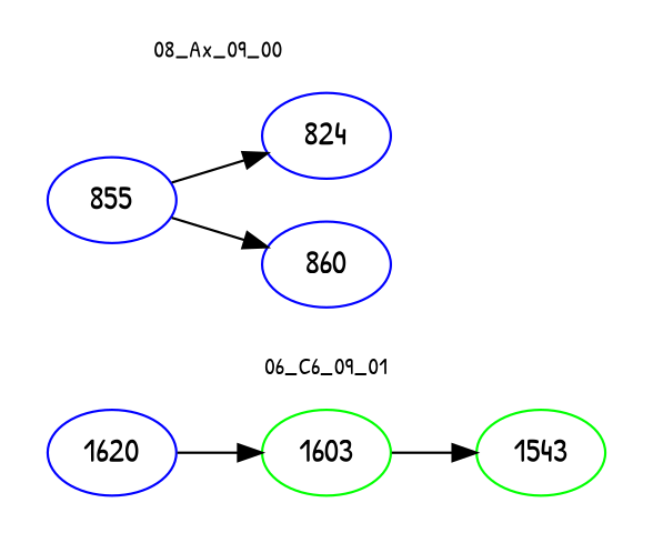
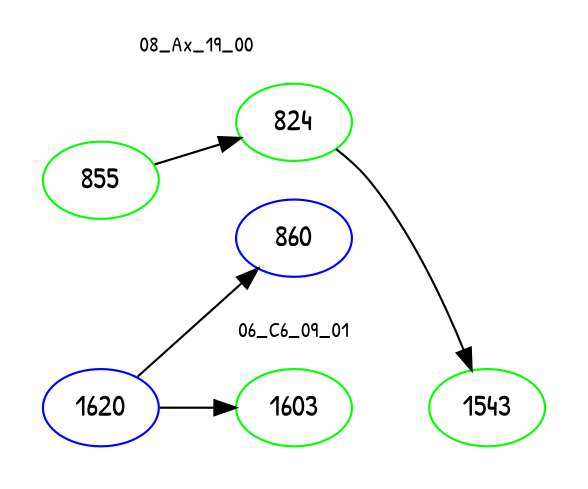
  digraph {
    fontname="Patrick Hand"
    rankdir=LR
    node [color=green fontname="Patrick Hand"]
    edge [color=black fontname="Patrick Hand"]
-   n1 [color=blue label=855]
-   n2 [color=blue label=824]
+   n1 [label=855]
+   n2 [label=824]
    n3 [color=blue label=860]
    n4 [label=1603]
    n5 [label=1543]
    n6 [color=blue label=1620]
    subgraph cluster_1 {
      color=white
      fontsize=10
-     label="08_Ax_09_00"
+     label="08_Ax_19_00"
      n1
      n2
      n3
    }
    subgraph cluster_2 {
      color=white
      fontsize=10
      label="06_C6_09_01"
      n4
      n5
      n6
    }
    n1 -> n2
-   n1 -> n3
-   n4 -> n5
+   n6 -> n3
+   n2 -> n5
    n6 -> n4
  }
